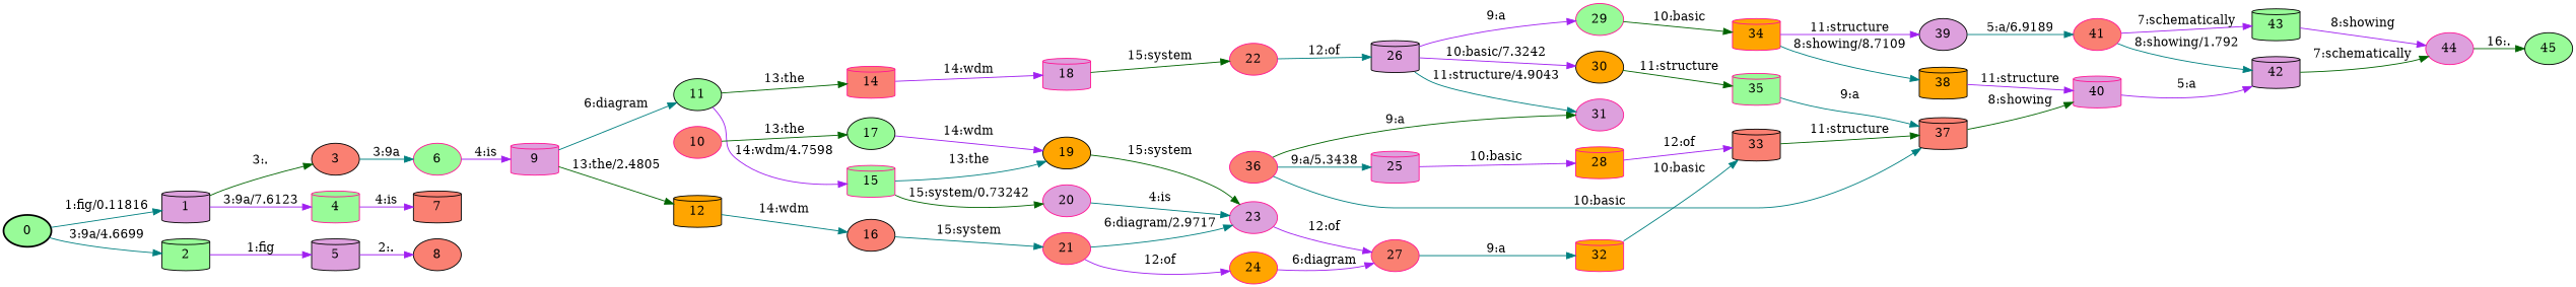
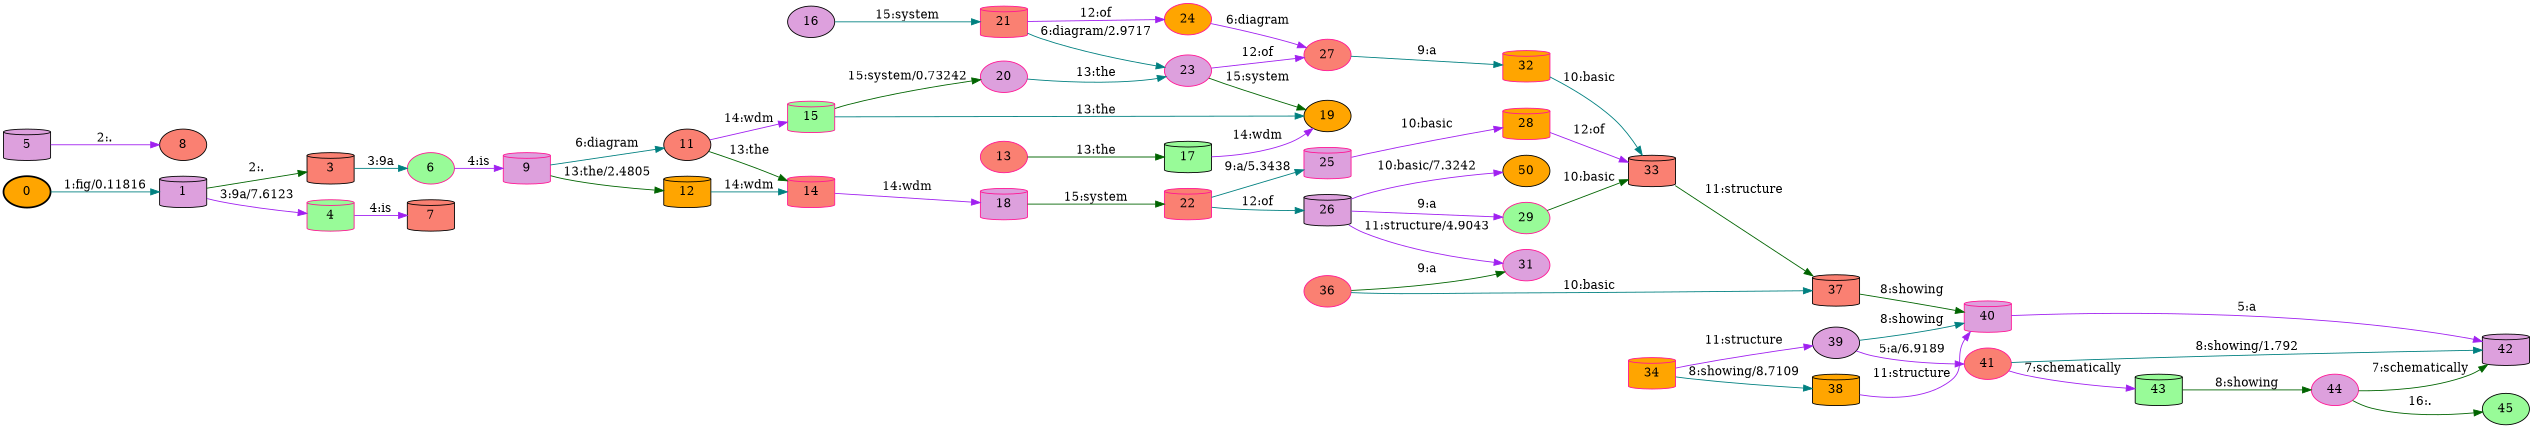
  digraph {
    fontname="DejaVu Serif"
    nodesep=0.25
    rankdir=LR
    ranksep=0.4
    node [color=deeppink fillcolor=salmon fontname="DejaVu Serif" fontsize=14 shape=cylinder style="solid,filled"]
    edge [color=teal fontname="DejaVu Serif" fontsize=14]
-   n1 [color=black fillcolor=palegreen label=0 shape=ellipse style="bold,filled"]
+   n1 [color=black fillcolor=orange label=0 shape=ellipse style="bold,filled"]
    n2 [color=black fillcolor=plum label=1]
-   n3 [color=black fillcolor=palegreen label=2]
-   n4 [color=black label=3 shape=ellipse]
+   n4 [color=black label=3]
    n5 [fillcolor=palegreen label=4]
    n6 [color=black fillcolor=plum label=5]
    n7 [fillcolor=palegreen label=6 shape=ellipse]
    n8 [color=black label=7]
    n9 [color=black label=8 shape=ellipse]
    n10 [fillcolor=plum label=9]
-   n11 [color=black fillcolor=palegreen label=11 shape=ellipse]
+   n11 [color=black label=11 shape=ellipse]
    n12 [color=black fillcolor=orange label=12]
    n13 [label=14]
    n14 [fillcolor=palegreen label=15]
-   n15 [color=black label=16 shape=ellipse]
-   n16 [label=10 shape=ellipse]
-   n17 [color=black fillcolor=palegreen label=17 shape=ellipse]
+   n15 [color=black fillcolor=plum label=16 shape=ellipse]
+   n16 [label=13 shape=ellipse]
+   n17 [color=black fillcolor=palegreen label=17]
    n18 [fillcolor=plum label=18]
    n19 [color=black fillcolor=orange label=19 shape=ellipse]
    n20 [fillcolor=plum label=20 shape=ellipse]
-   n21 [label=21 shape=ellipse]
-   n22 [label=22 shape=ellipse]
+   n21 [label=21]
+   n22 [label=22]
    n23 [fillcolor=plum label=23 shape=ellipse]
    n24 [fillcolor=orange label=24 shape=ellipse]
    n25 [fillcolor=plum label=25]
    n26 [color=black fillcolor=plum label=26]
    n27 [label=27 shape=ellipse]
    n28 [fillcolor=orange label=28]
    n29 [fillcolor=palegreen label=29 shape=ellipse]
-   n30 [color=black fillcolor=orange label=30 shape=ellipse]
+   n30 [color=black fillcolor=orange label=50 shape=ellipse]
    n31 [fillcolor=plum label=31 shape=ellipse]
    n32 [fillcolor=orange label=32]
    n33 [color=black label=33]
    n34 [fillcolor=orange label=34]
-   n35 [fillcolor=palegreen label=35]
    n36 [color=black label=37]
    n37 [color=black fillcolor=orange label=38]
    n38 [color=black fillcolor=plum label=39 shape=ellipse]
    n39 [label=36 shape=ellipse]
    n40 [fillcolor=plum label=40]
    n41 [label=41 shape=ellipse]
    n42 [color=black fillcolor=plum label=42]
    n43 [color=black fillcolor=palegreen label=43]
    n44 [fillcolor=plum label=44 shape=ellipse]
    n45 [color=black fillcolor=palegreen label=45 shape=ellipse]
    n1 -> n2 [label="1:fig/0.11816"]
-   n1 -> n3 [label="3:9a/4.6699"]
-   n2 -> n4 [color=darkgreen label="3:."]
+   n2 -> n4 [color=darkgreen label="2:."]
    n2 -> n5 [color=purple label="3:9a/7.6123"]
-   n3 -> n6 [color=purple label="1:fig"]
    n4 -> n7 [label="3:9a"]
    n5 -> n8 [color=purple label="4:is"]
    n6 -> n9 [color=purple label="2:."]
    n7 -> n10 [color=purple label="4:is"]
    n10 -> n11 [label="6:diagram"]
    n10 -> n12 [color=darkgreen label="13:the/2.4805"]
    n11 -> n13 [color=darkgreen label="13:the"]
-   n11 -> n14 [color=purple label="14:wdm/4.7598"]
-   n12 -> n15 [label="14:wdm"]
+   n11 -> n14 [color=purple label="14:wdm"]
+   n12 -> n13 [label="14:wdm"]
    n13 -> n18 [color=purple label="14:wdm"]
    n14 -> n19 [label="13:the"]
    n14 -> n20 [color=darkgreen label="15:system/0.73242"]
    n15 -> n21 [label="15:system"]
    n16 -> n17 [color=darkgreen label="13:the"]
    n17 -> n19 [color=purple label="14:wdm"]
    n18 -> n22 [color=darkgreen label="15:system"]
-   n19 -> n23 [color=darkgreen label="15:system"]
-   n20 -> n23 [label="4:is"]
+   n23 -> n19 [color=darkgreen label="15:system"]
+   n20 -> n23 [label="13:the"]
    n21 -> n23 [label="6:diagram/2.9717"]
    n21 -> n24 [color=purple label="12:of"]
-   n39 -> n25 [label="9:a/5.3438"]
+   n22 -> n25 [label="9:a/5.3438"]
    n22 -> n26 [label="12:of"]
    n23 -> n27 [color=purple label="12:of"]
    n24 -> n27 [color=purple label="6:diagram"]
    n25 -> n28 [color=purple label="10:basic"]
    n26 -> n29 [color=purple label="9:a"]
    n26 -> n30 [color=purple label="10:basic/7.3242"]
-   n26 -> n31 [label="11:structure/4.9043"]
+   n26 -> n31 [color=purple label="11:structure/4.9043"]
    n27 -> n32 [label="9:a"]
    n28 -> n33 [color=purple label="12:of"]
-   n29 -> n34 [color=darkgreen label="10:basic"]
-   n30 -> n35 [color=darkgreen label="11:structure"]
+   n29 -> n33 [color=darkgreen label="10:basic"]
    n32 -> n33 [label="10:basic"]
    n33 -> n36 [color=darkgreen label="11:structure"]
    n34 -> n37 [label="8:showing/8.7109"]
    n34 -> n38 [color=purple label="11:structure"]
-   n35 -> n36 [label="9:a"]
    n36 -> n40 [color=darkgreen label="8:showing"]
    n37 -> n40 [color=purple label="11:structure"]
-   n38 -> n41 [label="5:a/6.9189"]
+   n38 -> n40 [label="8:showing"]
+   n38 -> n41 [color=purple label="5:a/6.9189"]
    n39 -> n31 [color=darkgreen label="9:a"]
    n39 -> n36 [label="10:basic"]
    n40 -> n42 [color=purple label="5:a"]
    n41 -> n42 [label="8:showing/1.792"]
    n41 -> n43 [color=purple label="7:schematically"]
-   n42 -> n44 [color=darkgreen label="7:schematically"]
-   n43 -> n44 [color=purple label="8:showing"]
+   n44 -> n42 [color=darkgreen label="7:schematically"]
+   n43 -> n44 [color=darkgreen label="8:showing"]
    n44 -> n45 [color=darkgreen label="16:."]
  }
